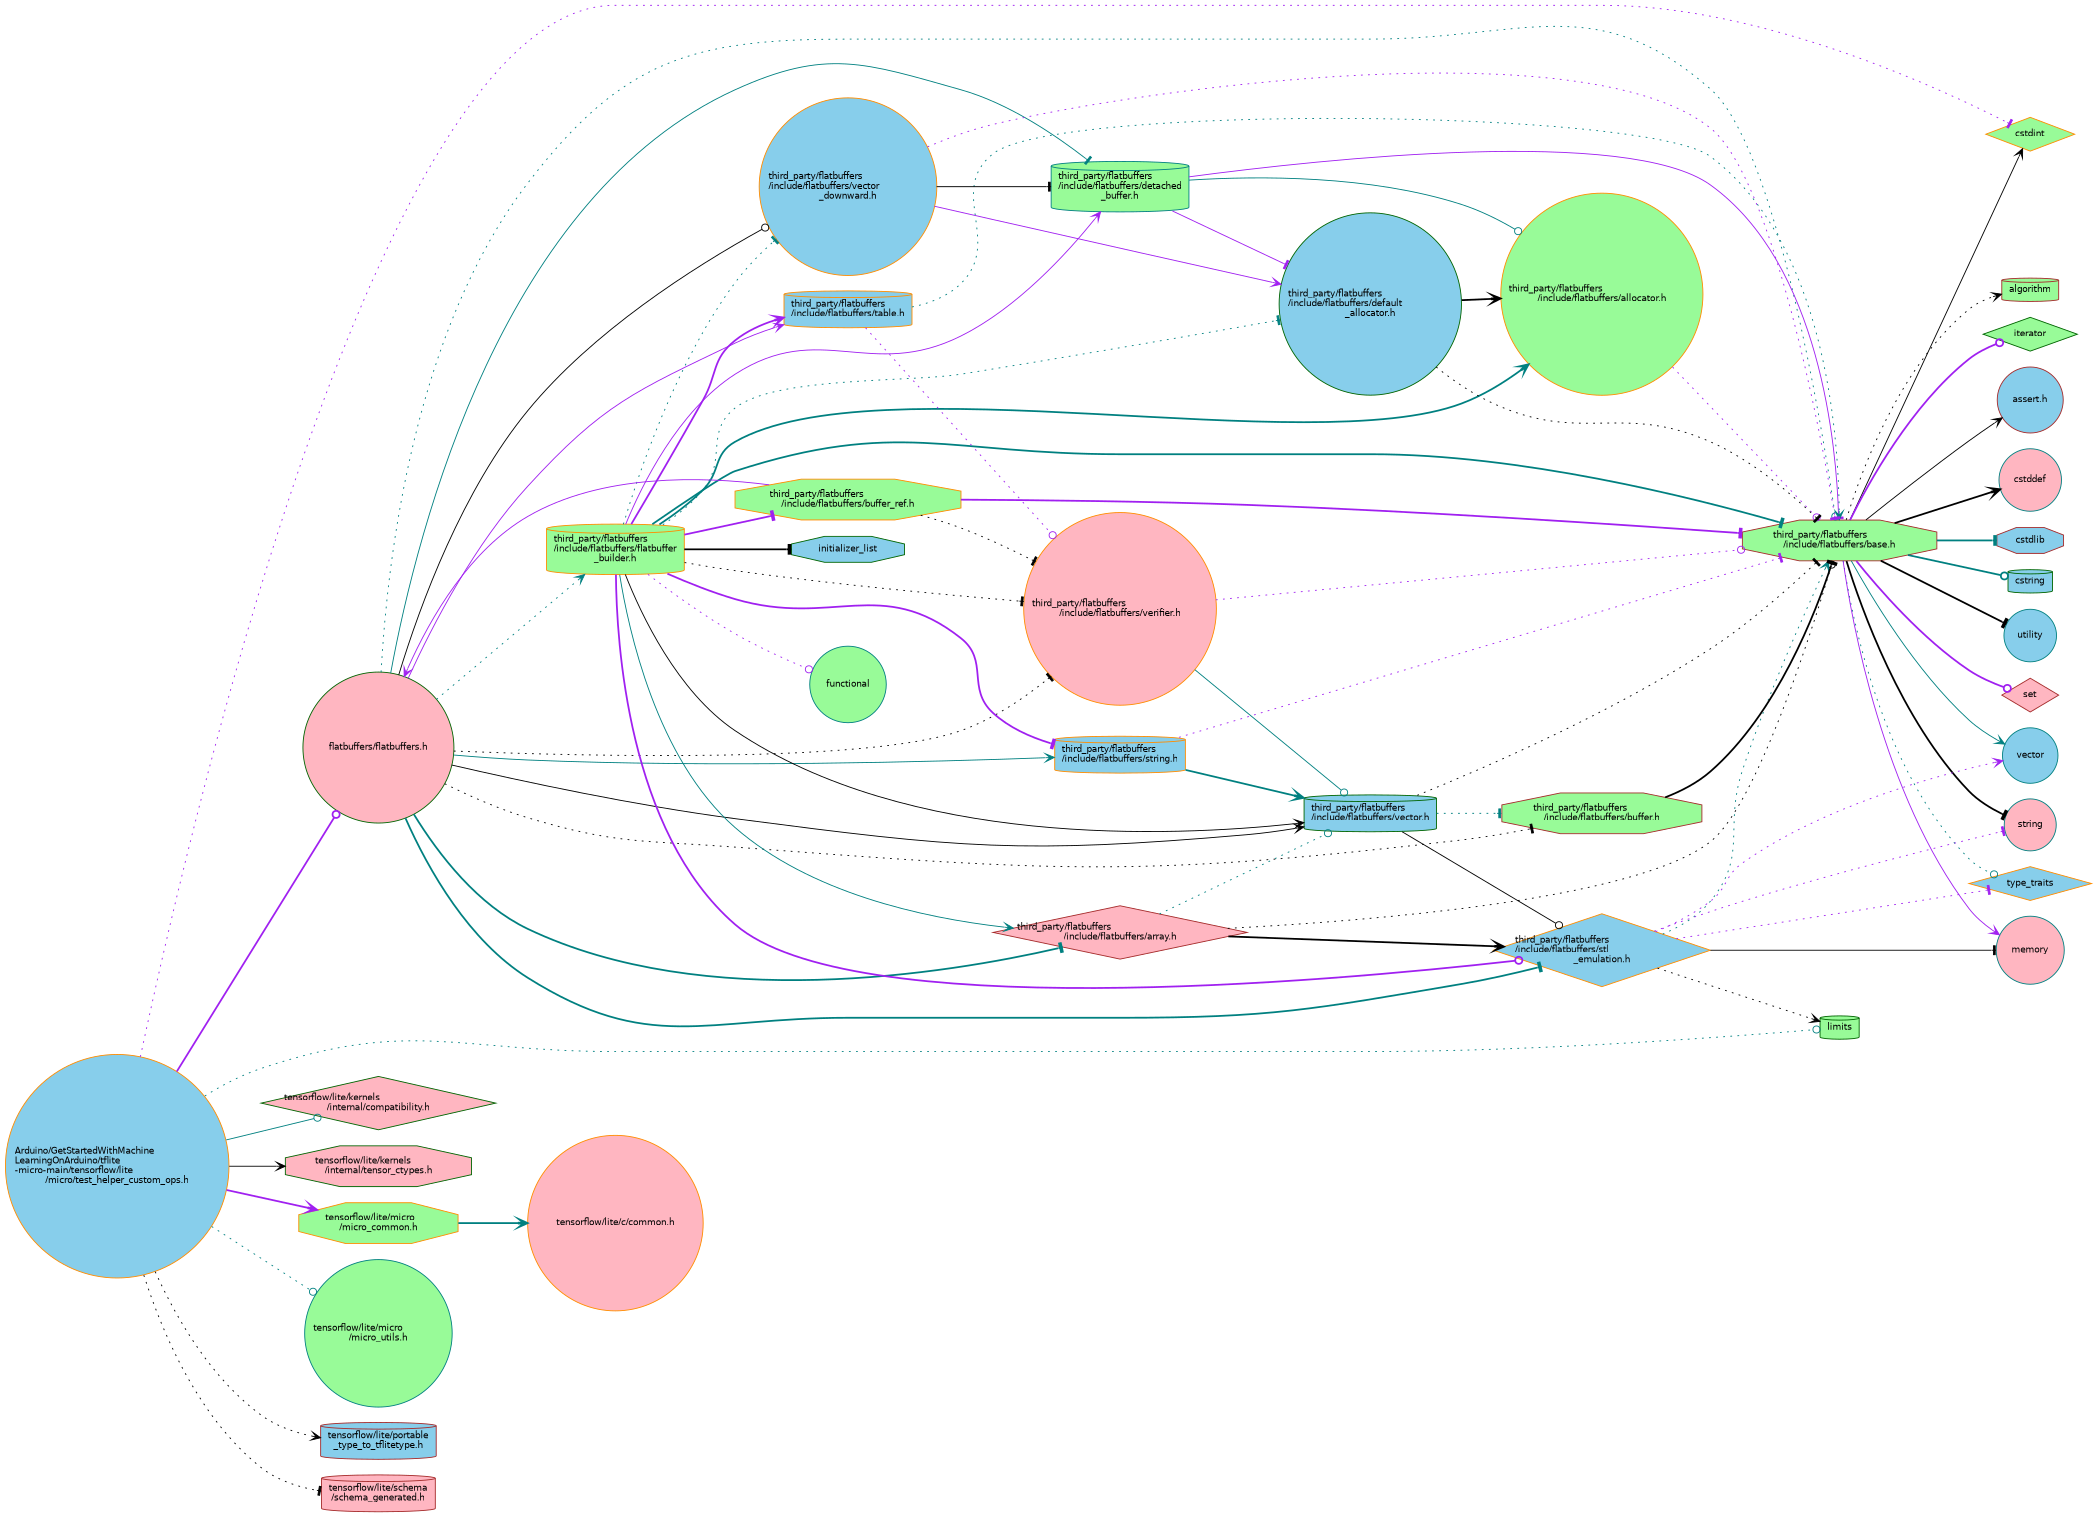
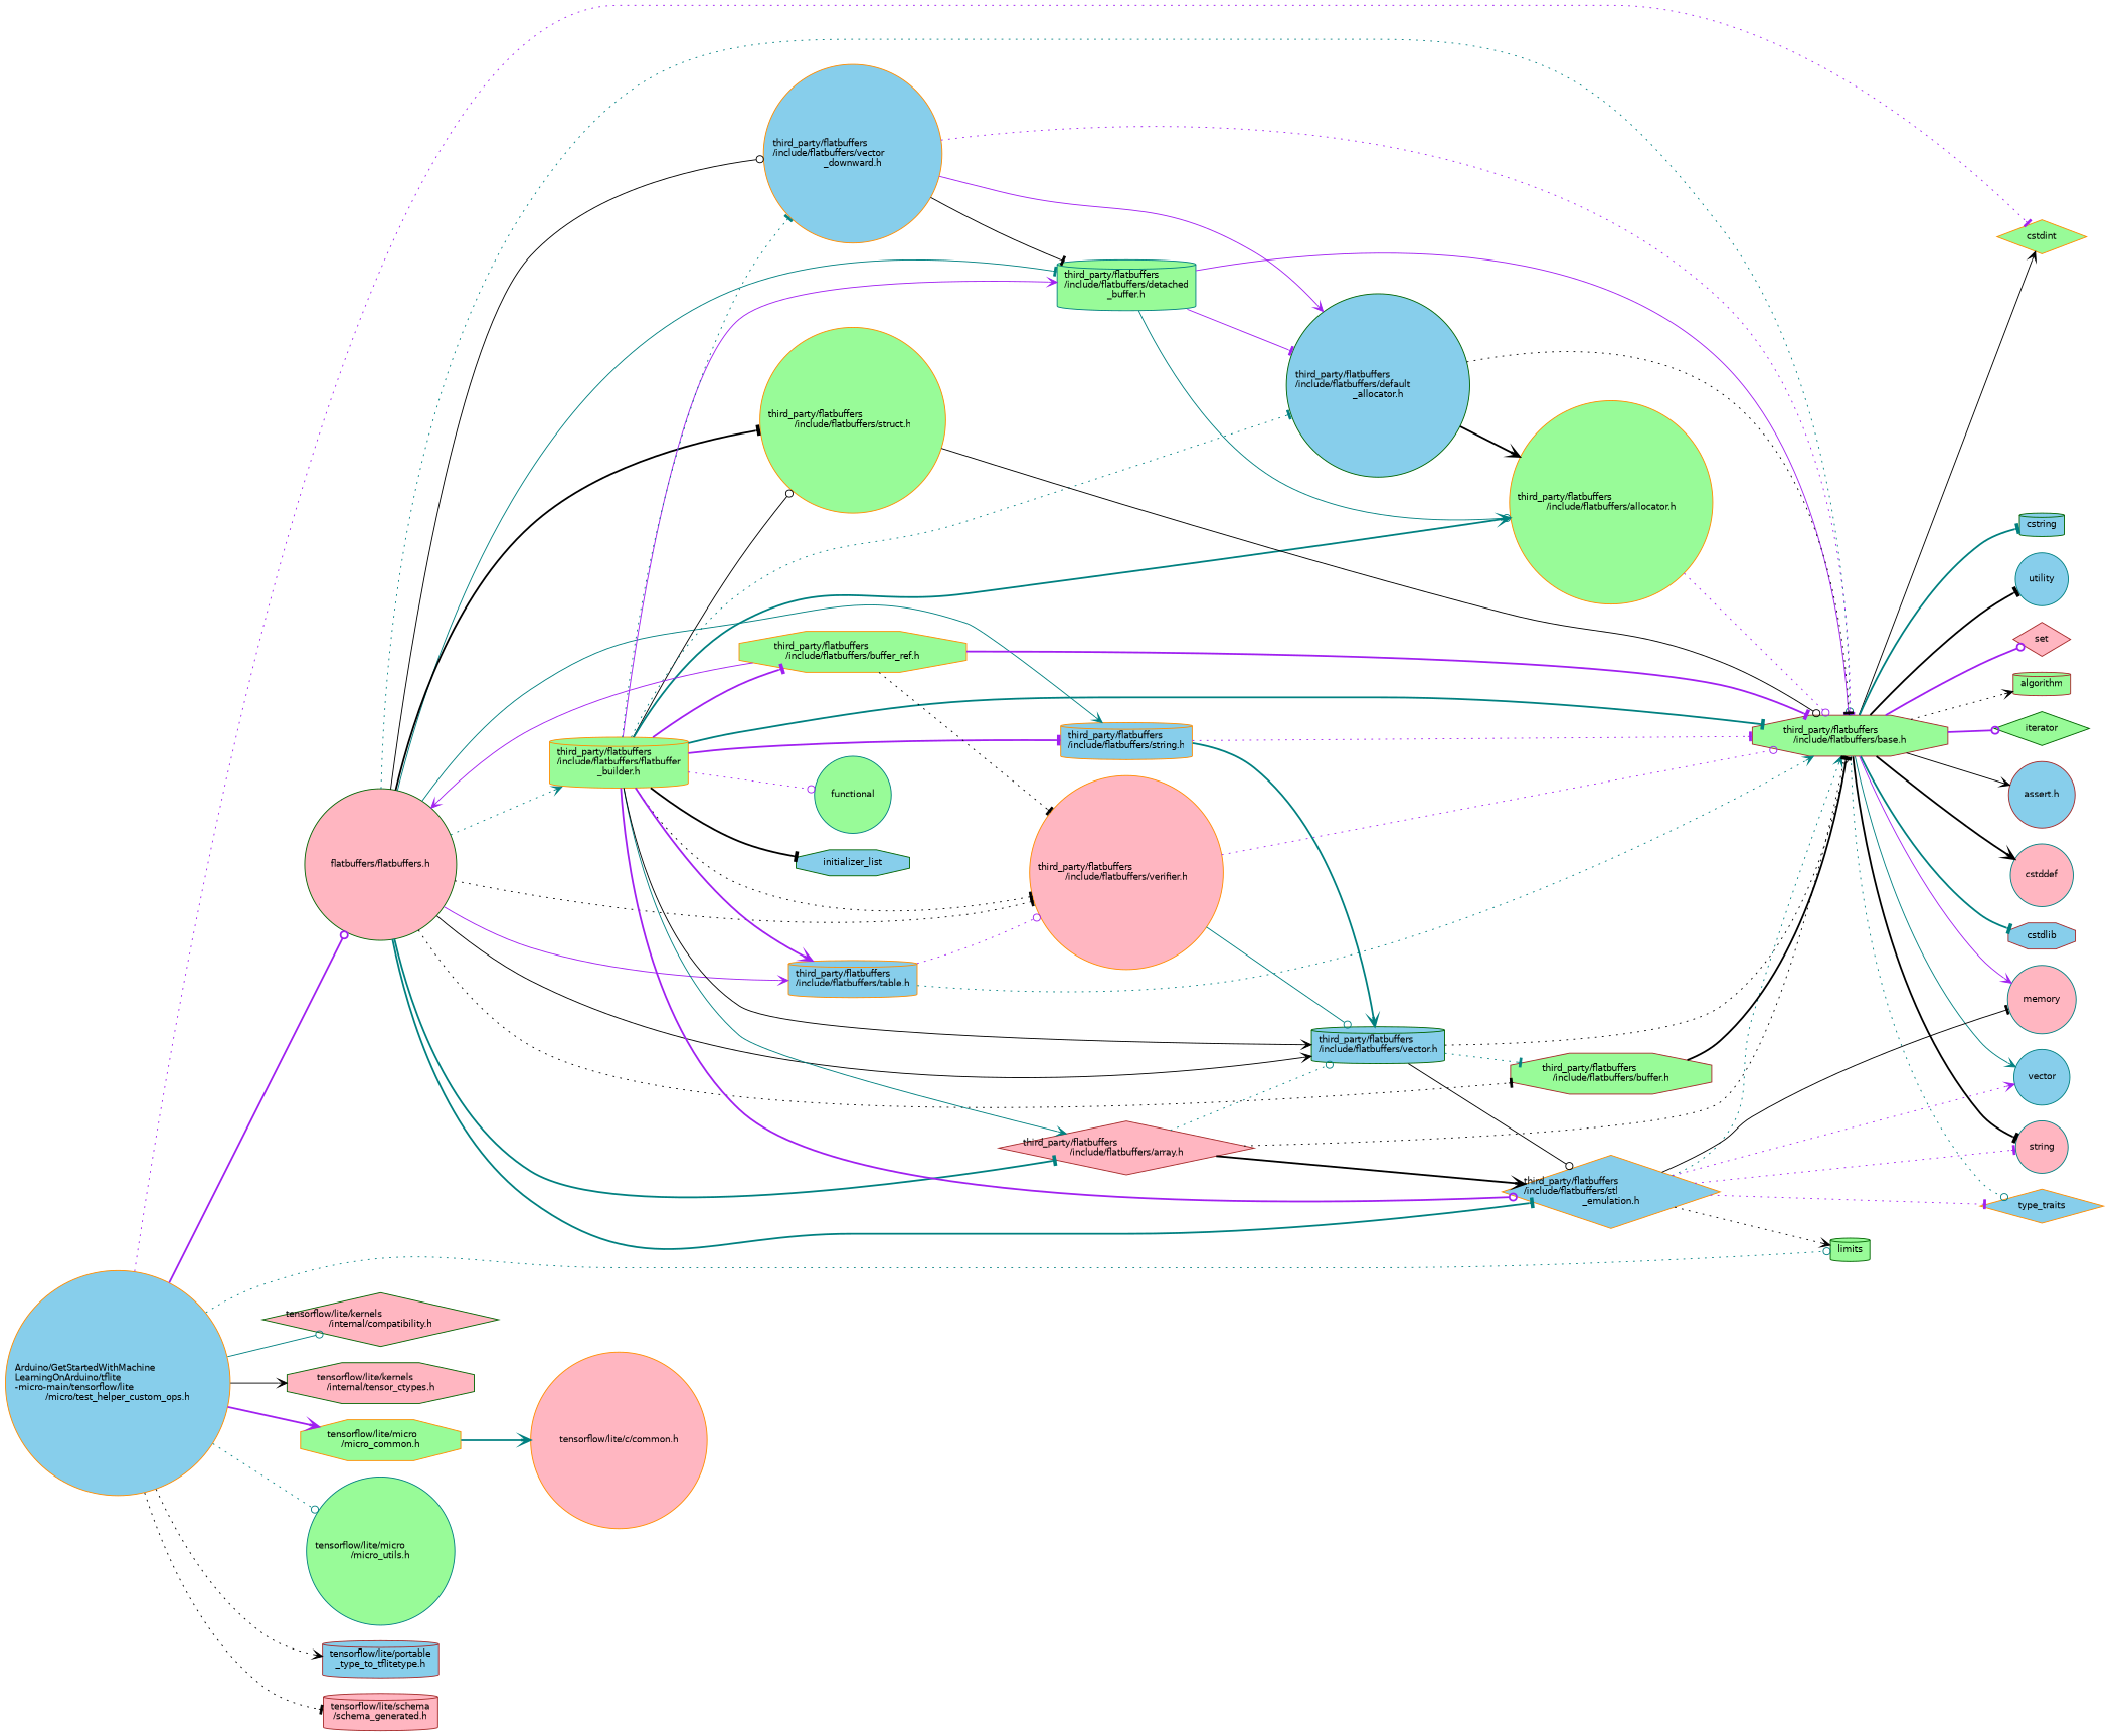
  digraph {
    rankdir=LR
    node [color=darkorange fillcolor=skyblue fontname=Helvetica fontsize=10 shape=circle style=filled]
    edge [arrowhead=tee color=black fontname=Helvetica fontsize=10 labelfontname=Helvetica labelfontsize=10 style=dotted]
    n1 [fontcolor=black height=0.2 label="Arduino/GetStartedWithMachine\lLearningOnArduino/tflite\l-micro-main/tensorflow/lite\l/micro/test_helper_custom_ops.h" width=0.4]
    n2 [fillcolor=palegreen height=0.2 label=cstdint shape=diamond width=0.4]
    n3 [color=darkgreen fillcolor=palegreen height=0.2 label=limits shape=cylinder width=0.4]
    n4 [color=darkgreen fillcolor=lightpink height=0.2 label="flatbuffers/flatbuffers.h" width=0.4]
    n5 [color=darkgreen fillcolor=lightpink height=0.2 label="tensorflow/lite/kernels\l/internal/compatibility.h" shape=diamond width=0.4]
    n6 [color=darkgreen fillcolor=lightpink height=0.2 label="tensorflow/lite/kernels\l/internal/tensor_ctypes.h" shape=octagon width=0.4]
    n7 [fillcolor=palegreen height=0.2 label="tensorflow/lite/micro\l/micro_common.h" shape=octagon width=0.4]
    n8 [color=teal fillcolor=palegreen height=0.2 label="tensorflow/lite/micro\l/micro_utils.h" width=0.4]
    n9 [color=brown height=0.2 label="tensorflow/lite/portable\l_type_to_tflitetype.h" shape=cylinder width=0.4]
    n10 [color=brown fillcolor=lightpink height=0.2 label="tensorflow/lite/schema\l/schema_generated.h" shape=cylinder width=0.4]
    n11 [color=brown fillcolor=lightpink height=0.2 label="third_party/flatbuffers\l/include/flatbuffers/array.h" shape=diamond width=0.4]
    n12 [color=brown fillcolor=palegreen height=0.2 label="third_party/flatbuffers\l/include/flatbuffers/base.h" shape=octagon width=0.4]
    n13 [height=0.2 label="third_party/flatbuffers\l/include/flatbuffers/stl\l_emulation.h" shape=diamond width=0.4]
    n14 [color=darkgreen height=0.2 label="third_party/flatbuffers\l/include/flatbuffers/vector.h" shape=cylinder width=0.4]
    n15 [color=brown fillcolor=palegreen height=0.2 label="third_party/flatbuffers\l/include/flatbuffers/buffer.h" shape=octagon width=0.4]
    n16 [fillcolor=lightpink height=0.2 label="third_party/flatbuffers\l/include/flatbuffers/verifier.h" width=0.4]
    n17 [color=teal fillcolor=palegreen height=0.2 label="third_party/flatbuffers\l/include/flatbuffers/detached\l_buffer.h" shape=cylinder width=0.4]
    n18 [fillcolor=palegreen height=0.2 label="third_party/flatbuffers\l/include/flatbuffers/flatbuffer\l_builder.h" shape=cylinder width=0.4]
    n19 [height=0.2 label="third_party/flatbuffers\l/include/flatbuffers/string.h" shape=cylinder width=0.4]
+   n20 [fillcolor=palegreen height=0.2 label="third_party/flatbuffers\l/include/flatbuffers/struct.h" width=0.4]
    n21 [height=0.2 label="third_party/flatbuffers\l/include/flatbuffers/table.h" shape=cylinder width=0.4]
    n22 [height=0.2 label="third_party/flatbuffers\l/include/flatbuffers/vector\l_downward.h" width=0.4]
    n23 [fillcolor=lightpink height=0.2 label="tensorflow/lite/c/common.h" width=0.4]
    n24 [color=brown height=0.2 label="assert.h" width=0.4]
    n25 [color=teal fillcolor=lightpink height=0.2 label=cstddef width=0.4]
    n26 [color=brown height=0.2 label=cstdlib shape=octagon width=0.4]
    n27 [color=darkgreen height=0.2 label=cstring shape=cylinder width=0.4]
    n28 [color=teal height=0.2 label=utility width=0.4]
    n29 [color=teal fillcolor=lightpink height=0.2 label=string width=0.4]
    n30 [height=0.2 label=type_traits shape=diamond width=0.4]
    n31 [color=teal height=0.2 label=vector width=0.4]
    n32 [color=brown fillcolor=lightpink height=0.2 label=set shape=diamond width=0.4]
    n33 [color=brown fillcolor=palegreen height=0.2 label=algorithm shape=cylinder width=0.4]
    n34 [color=darkgreen fillcolor=palegreen height=0.2 label=iterator shape=diamond width=0.4]
    n35 [color=teal fillcolor=lightpink height=0.2 label=memory width=0.4]
    n36 [fillcolor=palegreen height=0.2 label="third_party/flatbuffers\l/include/flatbuffers/buffer_ref.h" shape=octagon width=0.4]
    n37 [fillcolor=palegreen height=0.2 label="third_party/flatbuffers\l/include/flatbuffers/allocator.h" width=0.4]
    n38 [color=darkgreen height=0.2 label="third_party/flatbuffers\l/include/flatbuffers/default\l_allocator.h" width=0.4]
    n39 [color=teal fillcolor=palegreen height=0.2 label=functional width=0.4]
    n40 [color=darkgreen height=0.2 label=initializer_list shape=octagon width=0.4]
    n1 -> n2 [color=purple]
    n1 -> n3 [arrowhead=odot color=teal]
    n1 -> n4 [arrowhead=odot color=purple style=bold]
    n1 -> n5 [arrowhead=odot color=teal style=solid]
    n1 -> n6 [arrowhead=vee style=solid]
    n1 -> n7 [arrowhead=vee color=purple style=bold]
    n1 -> n8 [arrowhead=odot color=teal]
    n1 -> n9 [arrowhead=vee]
    n1 -> n10
    n4 -> n11 [color=teal style=bold]
    n4 -> n12 [arrowhead=odot color=teal]
    n4 -> n13 [color=teal style=bold]
    n4 -> n14 [arrowhead=vee style=solid]
    n4 -> n15
    n4 -> n16
    n4 -> n17 [color=teal style=solid]
    n4 -> n18 [arrowhead=vee color=teal]
    n4 -> n19 [arrowhead=vee color=teal style=solid]
+   n4 -> n20 [style=bold]
    n4 -> n21 [arrowhead=vee color=purple style=solid]
    n4 -> n22 [arrowhead=odot style=solid]
    n7 -> n23 [arrowhead=vee color=teal style=bold]
    n11 -> n12 [arrowhead=odot]
    n11 -> n13 [arrowhead=vee style=bold]
    n11 -> n14 [arrowhead=odot color=teal]
    n12 -> n2 [arrowhead=vee style=solid]
    n12 -> n24 [arrowhead=vee style=solid]
    n12 -> n25 [arrowhead=vee style=bold]
    n12 -> n26 [color=teal style=bold]
-   n12 -> n27 [arrowhead=odot color=teal style=bold]
+   n12 -> n27 [color=teal style=bold]
    n12 -> n28 [style=bold]
    n12 -> n29 [style=bold]
    n12 -> n30 [arrowhead=odot color=teal]
    n12 -> n31 [arrowhead=vee color=teal style=solid]
    n12 -> n32 [arrowhead=odot color=purple style=bold]
    n12 -> n33 [arrowhead=vee]
    n12 -> n34 [arrowhead=odot color=purple style=bold]
    n12 -> n35 [arrowhead=vee color=purple style=solid]
    n13 -> n3 [arrowhead=vee]
    n13 -> n12 [arrowhead=vee color=teal]
    n13 -> n29 [color=purple]
    n13 -> n30 [color=purple]
    n13 -> n31 [arrowhead=vee color=purple]
    n13 -> n35 [style=solid]
    n14 -> n12
    n14 -> n13 [arrowhead=odot style=solid]
    n14 -> n15 [color=teal]
    n15 -> n12 [style=bold]
    n16 -> n12 [arrowhead=odot color=purple]
    n16 -> n14 [arrowhead=odot color=teal style=solid]
    n17 -> n12 [color=purple style=solid]
    n17 -> n37 [arrowhead=odot color=teal style=solid]
    n17 -> n38 [color=purple style=solid]
    n18 -> n11 [arrowhead=vee color=teal style=solid]
    n18 -> n12 [color=teal style=bold]
    n18 -> n13 [arrowhead=odot color=purple style=bold]
    n18 -> n14 [arrowhead=vee style=solid]
    n18 -> n16
    n18 -> n17 [arrowhead=vee color=purple style=solid]
    n18 -> n19 [color=purple style=bold]
+   n18 -> n20 [arrowhead=odot style=solid]
    n18 -> n21 [arrowhead=vee color=purple style=bold]
    n18 -> n22 [color=teal]
    n18 -> n36 [color=purple style=bold]
    n18 -> n37 [arrowhead=vee color=teal style=bold]
    n18 -> n38 [color=teal]
    n18 -> n39 [arrowhead=odot color=purple]
    n18 -> n40 [style=bold]
    n19 -> n12 [color=purple]
    n19 -> n14 [arrowhead=vee color=teal style=bold]
+   n20 -> n12 [arrowhead=odot style=solid]
    n21 -> n12 [arrowhead=vee color=teal]
    n21 -> n16 [arrowhead=odot color=purple]
    n22 -> n12 [color=purple]
    n22 -> n17 [style=solid]
    n22 -> n38 [arrowhead=vee color=purple style=solid]
    n36 -> n4 [arrowhead=vee color=purple style=solid]
    n36 -> n12 [color=purple style=bold]
    n36 -> n16
    n37 -> n12 [arrowhead=odot color=purple]
    n38 -> n12
    n38 -> n37 [arrowhead=vee style=bold]
  }
